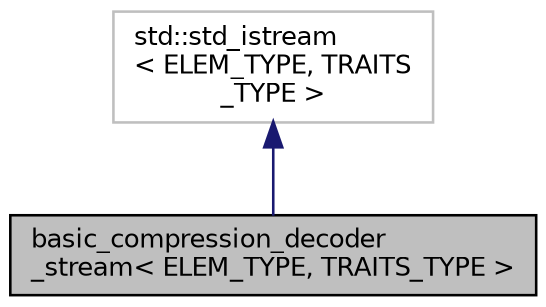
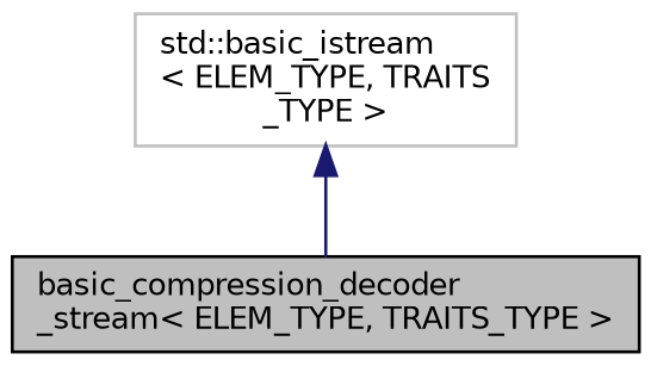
  digraph {
    node [fontname=Helvetica fontsize=10 shape=record style=filled]
    n1 [color=black fillcolor=grey75 fontcolor=black height=0.2 label="basic_compression_decoder\l_stream\< ELEM_TYPE, TRAITS_TYPE \>" width=0.4]
-   n2 [color=grey75 fillcolor=white height=0.2 label="std::std_istream\l\< ELEM_TYPE, TRAITS\l_TYPE \>" width=0.4]
+   n2 [color=grey75 fillcolor=white height=0.2 label="std::basic_istream\l\< ELEM_TYPE, TRAITS\l_TYPE \>" width=0.4]
    n2 -> n1 [color=midnightblue dir=back fontname=Helvetica fontsize=10 labelfontname=Helvetica labelfontsize=10 style=solid]
  }
